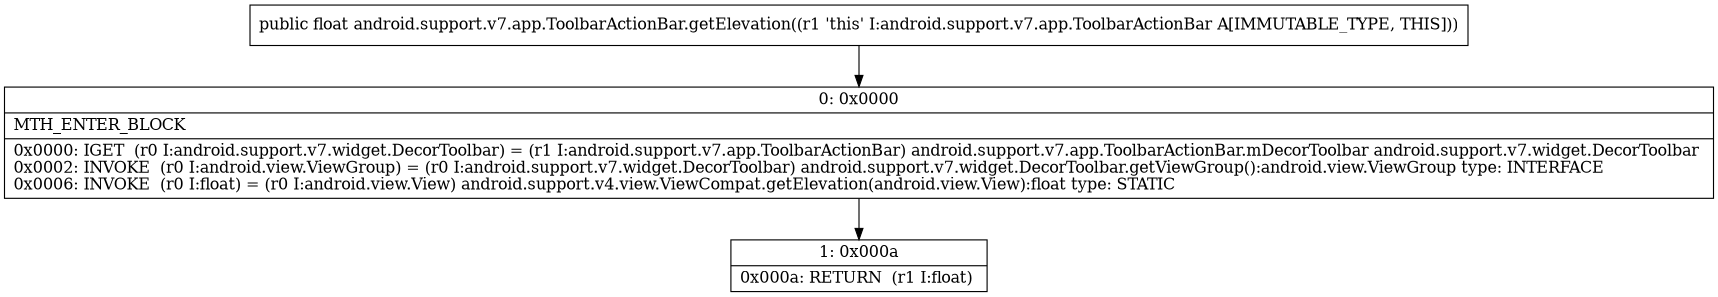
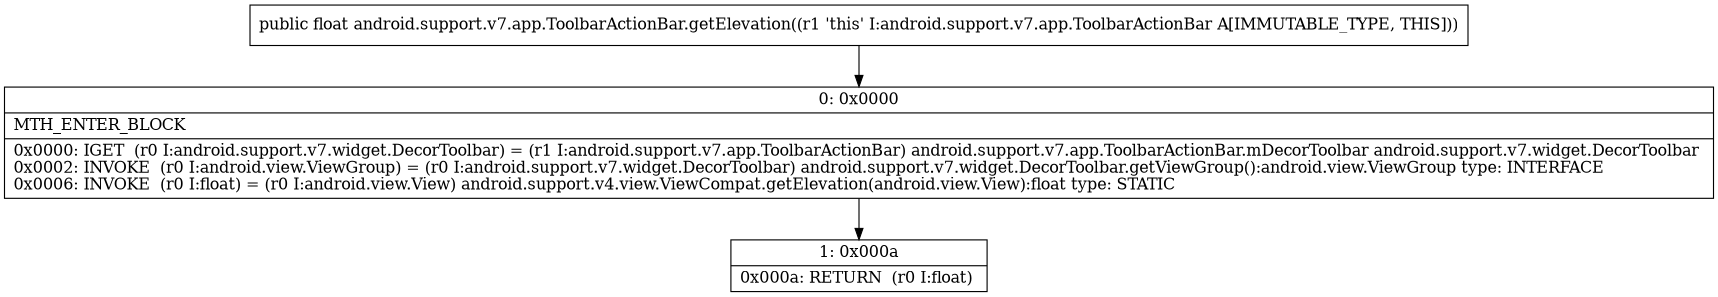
  digraph {
    node [shape=record]
    n1 [label="{0\:\ 0x0000|MTH_ENTER_BLOCK\l|0x0000: IGET  (r0 I:android.support.v7.widget.DecorToolbar) = (r1 I:android.support.v7.app.ToolbarActionBar) android.support.v7.app.ToolbarActionBar.mDecorToolbar android.support.v7.widget.DecorToolbar \l0x0002: INVOKE  (r0 I:android.view.ViewGroup) = (r0 I:android.support.v7.widget.DecorToolbar) android.support.v7.widget.DecorToolbar.getViewGroup():android.view.ViewGroup type: INTERFACE \l0x0006: INVOKE  (r0 I:float) = (r0 I:android.view.View) android.support.v4.view.ViewCompat.getElevation(android.view.View):float type: STATIC \l}"]
-   n2 [label="{1\:\ 0x000a|0x000a: RETURN  (r1 I:float) \l}"]
+   n2 [label="{1\:\ 0x000a|0x000a: RETURN  (r0 I:float) \l}"]
    n3 [label="{public float android.support.v7.app.ToolbarActionBar.getElevation((r1 'this' I:android.support.v7.app.ToolbarActionBar A[IMMUTABLE_TYPE, THIS])) }"]
    n1 -> n2
    n3 -> n1
  }
